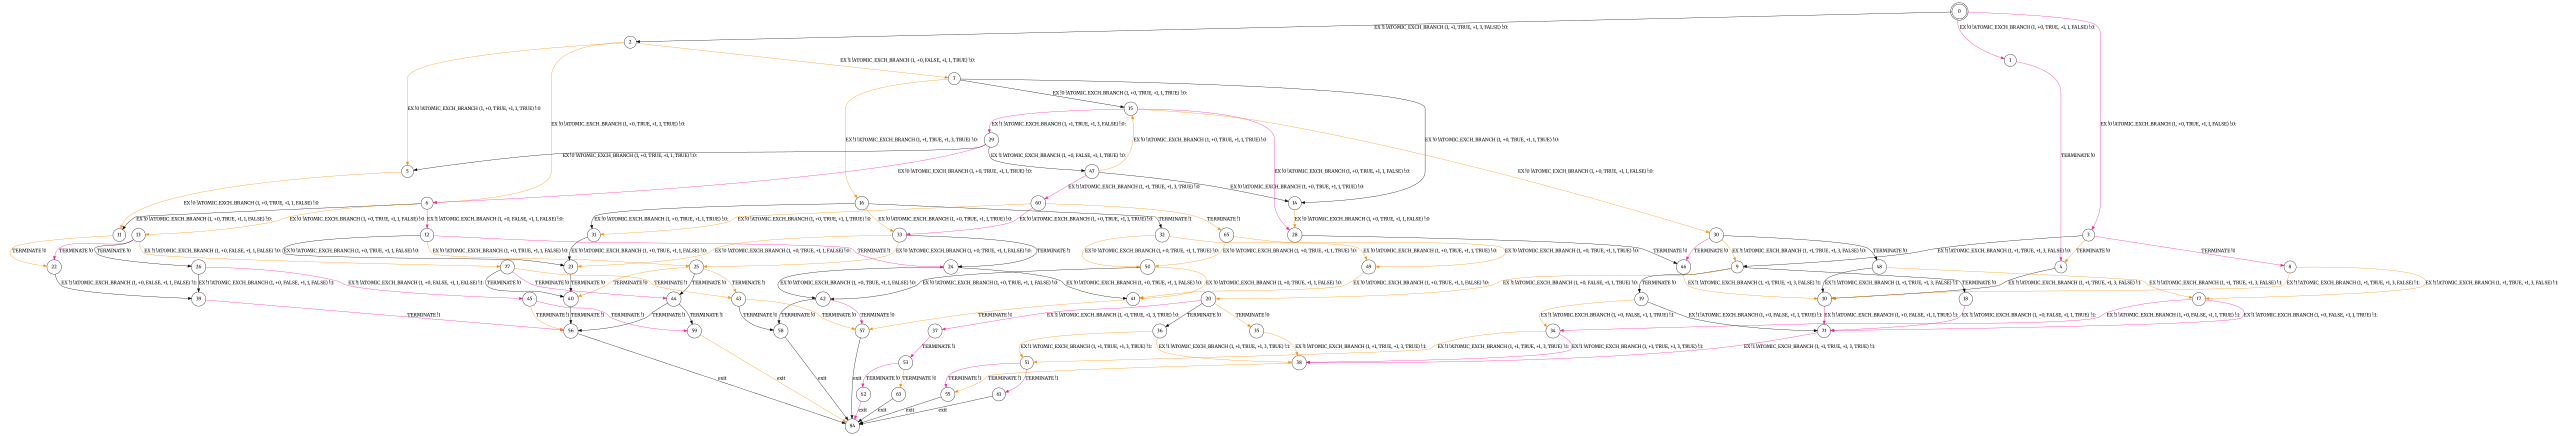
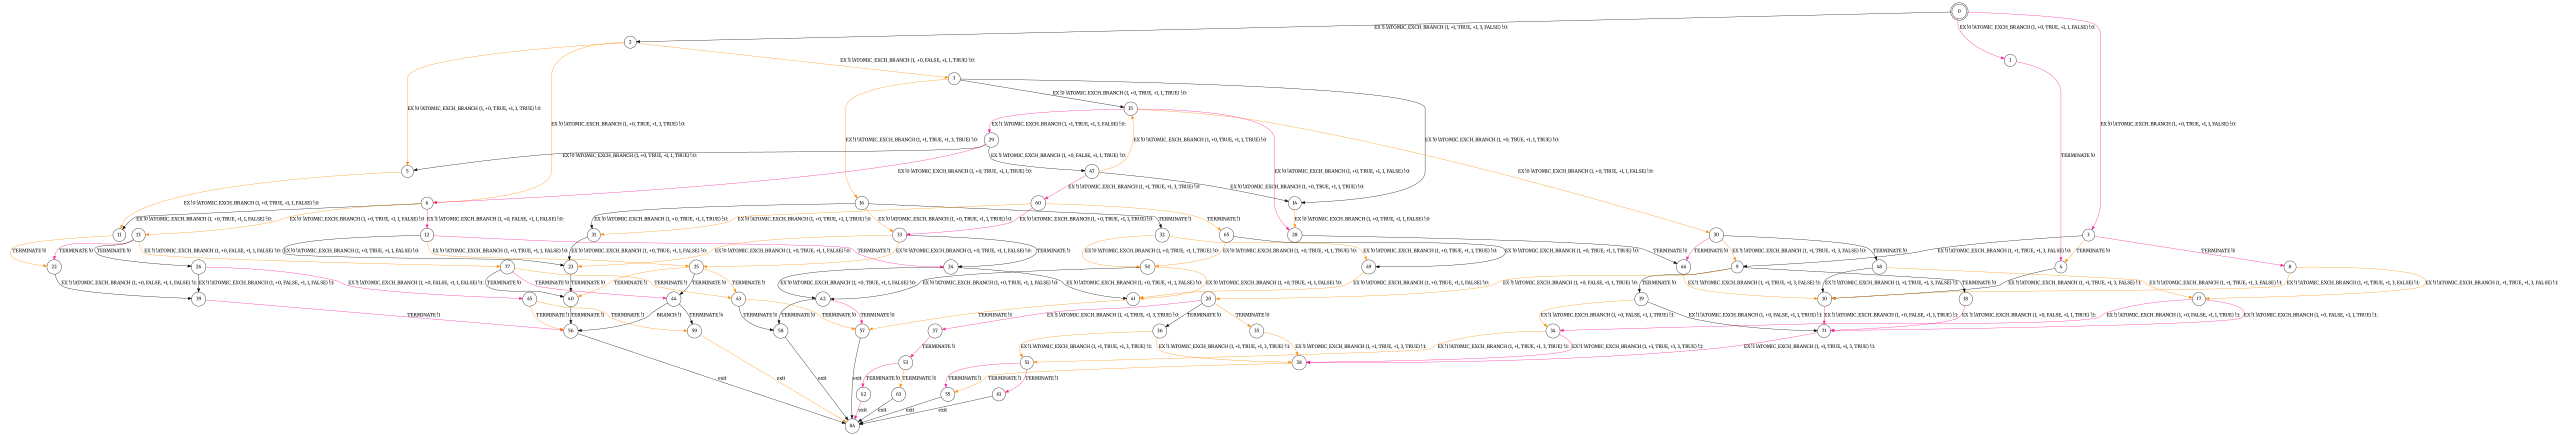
  digraph {
    fontname=Merriweather
    node [fontname=Merriweather shape=circle]
    edge [color=darkorange fontname=Merriweather]
    0 [peripheries=2]
    1
    2
    3
    4
    5
    6
    7
    8
    9
    10
    11
    12
    13
    14
    15
    16
    17
    18
    19
    20
    21
    22
    23
    24
    25
    26
    27
    28
    29
    30
    31
    32
    33
    34
    35
    36
    37
    38
    39
    40
    41
    42
    43
    44
    45
    46
    47
    48
    49
    50
    51
    53
    55
    56
    57
    58
    59
    60
    61
    62
    63
    n63 [label=84]
    65
    0 -> 1 [color=deeppink label="EX !0 !ATOMIC_EXCH_BRANCH (1, +0, TRUE, +1, 1, FALSE) !:0:"]
    0 -> 2 [color=black label="EX !1 !ATOMIC_EXCH_BRANCH (1, +1, TRUE, +1, 3, FALSE) !:0:"]
    0 -> 3 [color=deeppink label="EX !0 !ATOMIC_EXCH_BRANCH (1, +0, TRUE, +1, 1, FALSE) !:0:"]
    1 -> 4 [color=deeppink label="TERMINATE !0"]
    2 -> 5 [label="EX !0 !ATOMIC_EXCH_BRANCH (1, +0, TRUE, +1, 1, TRUE) !:0:"]
    2 -> 6 [label="EX !0 !ATOMIC_EXCH_BRANCH (1, +0, TRUE, +1, 1, TRUE) !:0:"]
    2 -> 7 [label="EX !1 !ATOMIC_EXCH_BRANCH (1, +0, FALSE, +1, 1, TRUE) !:0:"]
    3 -> 4 [label="TERMINATE !0"]
    3 -> 8 [color=deeppink label="TERMINATE !0"]
    3 -> 9 [color=black label="EX !1 !ATOMIC_EXCH_BRANCH (1, +1, TRUE, +1, 3, FALSE) !:0:"]
    4 -> 10 [color=black label="EX !1 !ATOMIC_EXCH_BRANCH (1, +1, TRUE, +1, 3, FALSE) !:1:"]
    5 -> 11 [label="EX !0 !ATOMIC_EXCH_BRANCH (1, +0, TRUE, +1, 1, FALSE) !:0:"]
    6 -> 11 [color=black label="EX !0 !ATOMIC_EXCH_BRANCH (1, +0, TRUE, +1, 1, FALSE) !:0:"]
    6 -> 12 [color=deeppink label="EX !1 !ATOMIC_EXCH_BRANCH (1, +0, FALSE, +1, 1, FALSE) !:0:"]
    6 -> 13 [label="EX !0 !ATOMIC_EXCH_BRANCH (1, +0, TRUE, +1, 1, FALSE) !:0:"]
    7 -> 14 [color=black label="EX !0 !ATOMIC_EXCH_BRANCH (1, +0, TRUE, +1, 1, TRUE) !:0:"]
    7 -> 15 [color=black label="EX !0 !ATOMIC_EXCH_BRANCH (1, +0, TRUE, +1, 1, TRUE) !:0:"]
    7 -> 16 [label="EX !1 !ATOMIC_EXCH_BRANCH (1, +1, TRUE, +1, 3, TRUE) !:0:"]
    8 -> 10 [label="EX !1 !ATOMIC_EXCH_BRANCH (1, +1, TRUE, +1, 3, FALSE) !:1:"]
    8 -> 17 [label="EX !1 !ATOMIC_EXCH_BRANCH (1, +1, TRUE, +1, 3, FALSE) !:1:"]
    9 -> 18 [color=black label="TERMINATE !0"]
    9 -> 19 [color=black label="TERMINATE !0"]
    9 -> 20 [label="EX !1 !ATOMIC_EXCH_BRANCH (1, +0, FALSE, +1, 1, TRUE) !:0:"]
    10 -> 21 [color=deeppink label="EX !1 !ATOMIC_EXCH_BRANCH (1, +0, FALSE, +1, 1, TRUE) !:1:"]
    11 -> 22 [label="TERMINATE !0"]
    12 -> 23 [color=black label="EX !0 !ATOMIC_EXCH_BRANCH (1, +0, TRUE, +1, 1, FALSE) !:0:"]
    12 -> 24 [color=deeppink label="TERMINATE !1"]
    12 -> 25 [label="EX !0 !ATOMIC_EXCH_BRANCH (1, +0, TRUE, +1, 1, FALSE) !:0:"]
    13 -> 22 [color=deeppink label="TERMINATE !0"]
    13 -> 26 [color=black label="TERMINATE !0"]
    13 -> 27 [label="EX !1 !ATOMIC_EXCH_BRANCH (1, +0, FALSE, +1, 1, FALSE) !:0:"]
    14 -> 28 [label="EX !0 !ATOMIC_EXCH_BRANCH (1, +0, TRUE, +1, 1, FALSE) !:0:"]
    15 -> 28 [color=deeppink label="EX !0 !ATOMIC_EXCH_BRANCH (1, +0, TRUE, +1, 1, FALSE) !:0:"]
    15 -> 29 [color=deeppink label="EX !1 !ATOMIC_EXCH_BRANCH (1, +1, TRUE, +1, 3, FALSE) !:0:"]
    15 -> 30 [label="EX !0 !ATOMIC_EXCH_BRANCH (1, +0, TRUE, +1, 1, FALSE) !:0:"]
    16 -> 31 [color=black label="EX !0 !ATOMIC_EXCH_BRANCH (1, +0, TRUE, +1, 1, TRUE) !:0:"]
    16 -> 32 [color=black label="TERMINATE !1"]
    16 -> 33 [label="EX !0 !ATOMIC_EXCH_BRANCH (1, +0, TRUE, +1, 1, TRUE) !:0:"]
    17 -> 21 [color=deeppink label="EX !1 !ATOMIC_EXCH_BRANCH (1, +0, FALSE, +1, 1, TRUE) !:1:"]
    17 -> 34 [color=deeppink label="EX !1 !ATOMIC_EXCH_BRANCH (1, +0, FALSE, +1, 1, TRUE) !:1:"]
    18 -> 21 [color=deeppink label="EX !1 !ATOMIC_EXCH_BRANCH (1, +0, FALSE, +1, 1, TRUE) !:1:"]
    19 -> 21 [color=black label="EX !1 !ATOMIC_EXCH_BRANCH (1, +0, FALSE, +1, 1, TRUE) !:1:"]
    19 -> 34 [label="EX !1 !ATOMIC_EXCH_BRANCH (1, +0, FALSE, +1, 1, TRUE) !:1:"]
    20 -> 35 [label="TERMINATE !0"]
    20 -> 36 [color=black label="TERMINATE !0"]
    20 -> 37 [color=deeppink label="EX !1 !ATOMIC_EXCH_BRANCH (1, +1, TRUE, +1, 3, TRUE) !:0:"]
    21 -> 38 [color=deeppink label="EX !1 !ATOMIC_EXCH_BRANCH (1, +1, TRUE, +1, 3, TRUE) !:1:"]
    22 -> 39 [color=black label="EX !1 !ATOMIC_EXCH_BRANCH (1, +0, FALSE, +1, 1, FALSE) !:1:"]
    23 -> 40 [color=black label="TERMINATE !0"]
    24 -> 41 [color=black label="EX !0 !ATOMIC_EXCH_BRANCH (1, +0, TRUE, +1, 1, FALSE) !:0:"]
    24 -> 42 [color=black label="EX !0 !ATOMIC_EXCH_BRANCH (1, +0, TRUE, +1, 1, FALSE) !:0:"]
-   25 -> 40 [label="TERMINATE !0"]
+   25 -> 40 [label="TERMINATE !1"]
    25 -> 43 [label="TERMINATE !1"]
    25 -> 44 [color=black label="TERMINATE !0"]
    26 -> 39 [color=black label="EX !1 !ATOMIC_EXCH_BRANCH (1, +0, FALSE, +1, 1, FALSE) !:1:"]
    26 -> 45 [color=deeppink label="EX !1 !ATOMIC_EXCH_BRANCH (1, +0, FALSE, +1, 1, FALSE) !:1:"]
    27 -> 40 [color=black label="TERMINATE !0"]
    27 -> 43 [label="TERMINATE !1"]
    27 -> 44 [color=deeppink label="TERMINATE !0"]
    28 -> 46 [color=black label="TERMINATE !0"]
    29 -> 5 [color=black label="EX !0 !ATOMIC_EXCH_BRANCH (1, +0, TRUE, +1, 1, TRUE) !:0:"]
    29 -> 6 [color=deeppink label="EX !0 !ATOMIC_EXCH_BRANCH (1, +0, TRUE, +1, 1, TRUE) !:0:"]
    29 -> 47 [color=black label="EX !1 !ATOMIC_EXCH_BRANCH (1, +0, FALSE, +1, 1, TRUE) !:0:"]
    30 -> 9 [label="EX !1 !ATOMIC_EXCH_BRANCH (1, +1, TRUE, +1, 3, FALSE) !:0:"]
    30 -> 46 [color=deeppink label="TERMINATE !0"]
    30 -> 48 [color=black label="TERMINATE !0"]
    31 -> 23 [color=black label="EX !0 !ATOMIC_EXCH_BRANCH (1, +0, TRUE, +1, 1, FALSE) !:0:"]
    32 -> 49 [label="EX !0 !ATOMIC_EXCH_BRANCH (1, +0, TRUE, +1, 1, TRUE) !:0:"]
    32 -> 50 [label="EX !0 !ATOMIC_EXCH_BRANCH (1, +0, TRUE, +1, 1, TRUE) !:0:"]
    33 -> 23 [label="EX !0 !ATOMIC_EXCH_BRANCH (1, +0, TRUE, +1, 1, FALSE) !:0:"]
    33 -> 24 [color=black label="TERMINATE !1"]
    33 -> 25 [label="EX !0 !ATOMIC_EXCH_BRANCH (1, +0, TRUE, +1, 1, FALSE) !:0:"]
    34 -> 38 [color=deeppink label="EX !1 !ATOMIC_EXCH_BRANCH (1, +1, TRUE, +1, 3, TRUE) !:1:"]
    34 -> 51 [label="EX !1 !ATOMIC_EXCH_BRANCH (1, +1, TRUE, +1, 3, TRUE) !:1:"]
    35 -> 38 [label="EX !1 !ATOMIC_EXCH_BRANCH (1, +1, TRUE, +1, 3, TRUE) !:1:"]
    36 -> 38 [label="EX !1 !ATOMIC_EXCH_BRANCH (1, +1, TRUE, +1, 3, TRUE) !:1:"]
    36 -> 51 [label="EX !1 !ATOMIC_EXCH_BRANCH (1, +1, TRUE, +1, 3, TRUE) !:1:"]
    37 -> 53 [color=deeppink label="TERMINATE !1"]
    38 -> 55 [label="TERMINATE !1"]
    39 -> 56 [color=deeppink label="TERMINATE !1"]
    40 -> 56 [color=black label="TERMINATE !1"]
    41 -> 57 [label="TERMINATE !0"]
    42 -> 57 [color=deeppink label="TERMINATE !0"]
    42 -> 58 [color=black label="TERMINATE !0"]
    43 -> 57 [label="TERMINATE !0"]
    43 -> 58 [color=black label="TERMINATE !0"]
-   44 -> 56 [color=black label="TERMINATE !1"]
-   44 -> 59 [color=black label="TERMINATE !1"]
+   44 -> 56 [color=black label="BRANCH !1"]
+   44 -> 59 [color=black label="TERMINATE !4"]
    45 -> 56 [label="TERMINATE !1"]
-   45 -> 59 [color=deeppink label="TERMINATE !1"]
+   45 -> 59 [label="TERMINATE !1"]
    46 -> 10 [label="EX !1 !ATOMIC_EXCH_BRANCH (1, +1, TRUE, +1, 3, FALSE) !:1:"]
    47 -> 14 [color=black label="EX !0 !ATOMIC_EXCH_BRANCH (1, +0, TRUE, +1, 1, TRUE) !:0:"]
    47 -> 15 [label="EX !0 !ATOMIC_EXCH_BRANCH (1, +0, TRUE, +1, 1, TRUE) !:0:"]
    47 -> 60 [color=deeppink label="EX !1 !ATOMIC_EXCH_BRANCH (1, +1, TRUE, +1, 3, TRUE) !:0:"]
    48 -> 10 [color=black label="EX !1 !ATOMIC_EXCH_BRANCH (1, +1, TRUE, +1, 3, FALSE) !:1:"]
    48 -> 17 [label="EX !1 !ATOMIC_EXCH_BRANCH (1, +1, TRUE, +1, 3, FALSE) !:1:"]
    49 -> 41 [label="EX !0 !ATOMIC_EXCH_BRANCH (1, +0, TRUE, +1, 1, FALSE) !:0:"]
    50 -> 41 [label="EX !0 !ATOMIC_EXCH_BRANCH (1, +0, TRUE, +1, 1, FALSE) !:0:"]
    50 -> 42 [color=black label="EX !0 !ATOMIC_EXCH_BRANCH (1, +0, TRUE, +1, 1, FALSE) !:0:"]
    51 -> 55 [color=deeppink label="TERMINATE !1"]
    51 -> 61 [color=deeppink label="TERMINATE !1"]
    53 -> 62 [color=deeppink label="TERMINATE !0"]
    53 -> 63 [label="TERMINATE !0"]
    55 -> n63 [color=black label=exit]
    56 -> n63 [color=black label=exit]
    57 -> n63 [color=black label=exit]
    58 -> n63 [color=black label=exit]
    59 -> n63 [label=exit]
    60 -> 31 [label="EX !0 !ATOMIC_EXCH_BRANCH (1, +0, TRUE, +1, 1, TRUE) !:0:"]
    60 -> 33 [color=deeppink label="EX !0 !ATOMIC_EXCH_BRANCH (1, +0, TRUE, +1, 1, TRUE) !:0:"]
    60 -> 65 [label="TERMINATE !1"]
    61 -> n63 [color=black label=exit]
    62 -> n63 [color=deeppink label=exit]
    63 -> n63 [color=black label=exit]
-   65 -> 49 [label="EX !0 !ATOMIC_EXCH_BRANCH (1, +0, TRUE, +1, 1, TRUE) !:0:"]
+   65 -> 49 [color=black label="EX !0 !ATOMIC_EXCH_BRANCH (1, +0, TRUE, +1, 1, TRUE) !:0:"]
    65 -> 50 [label="EX !0 !ATOMIC_EXCH_BRANCH (1, +0, TRUE, +1, 1, TRUE) !:0:"]
  }
